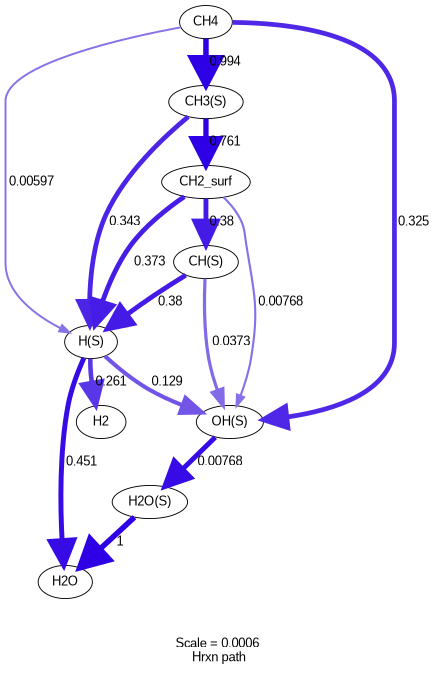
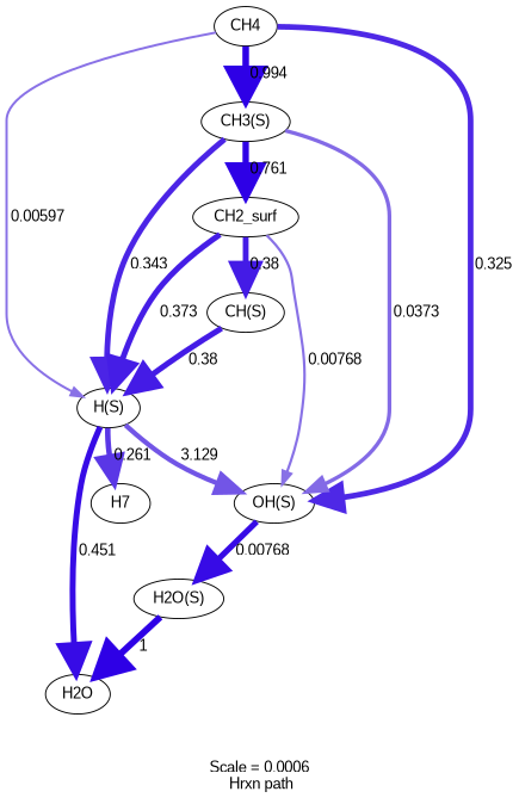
  digraph {
    fontname="Liberation Sans"
    label="Scale = 0.0006\l Hrxn path"
    node [fontname="Liberation Sans"]
    edge [arrowsize=2.7 color="0.7, 0.951, 0.9" fontname="Liberation Sans" style="setlinewidth(5.4)"]
    n1 [label="H(S)"]
-   n2 [label=H2]
+   n2 [label=H7]
    n3 [label="OH(S)"]
    n4 [label=H2O]
    n5 [label="H2O(S)"]
    n6 [label=CH4]
    n7 [label="CH3(S)"]
    n8 [label=CH2_surf]
    n9 [label="CH(S)"]
    n1 -> n2 [arrowsize=2.49 color="0.7, 0.761, 0.9" label=" 0.261" style="setlinewidth(4.99)"]
-   n1 -> n3 [arrowsize=2.23 color="0.7, 0.629, 0.9" label=" 0.129" style="setlinewidth(4.46)"]
+   n1 -> n3 [arrowsize=2.23 color="0.7, 0.629, 0.9" label=" 3.129" style="setlinewidth(4.46)"]
    n1 -> n4 [label=" 0.451"]
    n3 -> n5 [label=" 0.00768"]
    n5 -> n4 [arrowsize=3 color="0.7, 1.5, 0.9" label=" 1" style="setlinewidth(6)"]
    n6 -> n1 [arrowsize=1.07 color="0.7, 0.506, 0.9" label=" 0.00597" style="setlinewidth(2.13)"]
    n6 -> n3 [arrowsize=2.58 color="0.7, 0.825, 0.9" label=" 0.325" style="setlinewidth(5.15)"]
    n6 -> n7 [arrowsize=3 color="0.7, 1.49, 0.9" label=" 0.994" style="setlinewidth(6)"]
    n7 -> n1 [arrowsize=2.6 color="0.7, 0.843, 0.9" label=" 0.343" style="setlinewidth(5.19)"]
-   n9 -> n3 [arrowsize=1.76 color="0.7, 0.537, 0.9" label=" 0.0373" style="setlinewidth(3.52)"]
+   n7 -> n3 [arrowsize=1.76 color="0.7, 0.537, 0.9" label=" 0.0373" style="setlinewidth(3.52)"]
    n7 -> n8 [arrowsize=2.9 color="0.7, 1.26, 0.9" label=" 0.761" style="setlinewidth(5.79)"]
    n8 -> n1 [arrowsize=2.63 color="0.7, 0.873, 0.9" label=" 0.373" style="setlinewidth(5.26)"]
    n8 -> n3 [arrowsize=1.16 color="0.7, 0.508, 0.9" label=" 0.00768" style="setlinewidth(2.32)"]
    n8 -> n9 [arrowsize=2.64 color="0.7, 0.88, 0.9" label=" 0.38" style="setlinewidth(5.27)"]
    n9 -> n1 [arrowsize=2.63 color="0.7, 0.88, 0.9" label=" 0.38" style="setlinewidth(5.27)"]
  }
